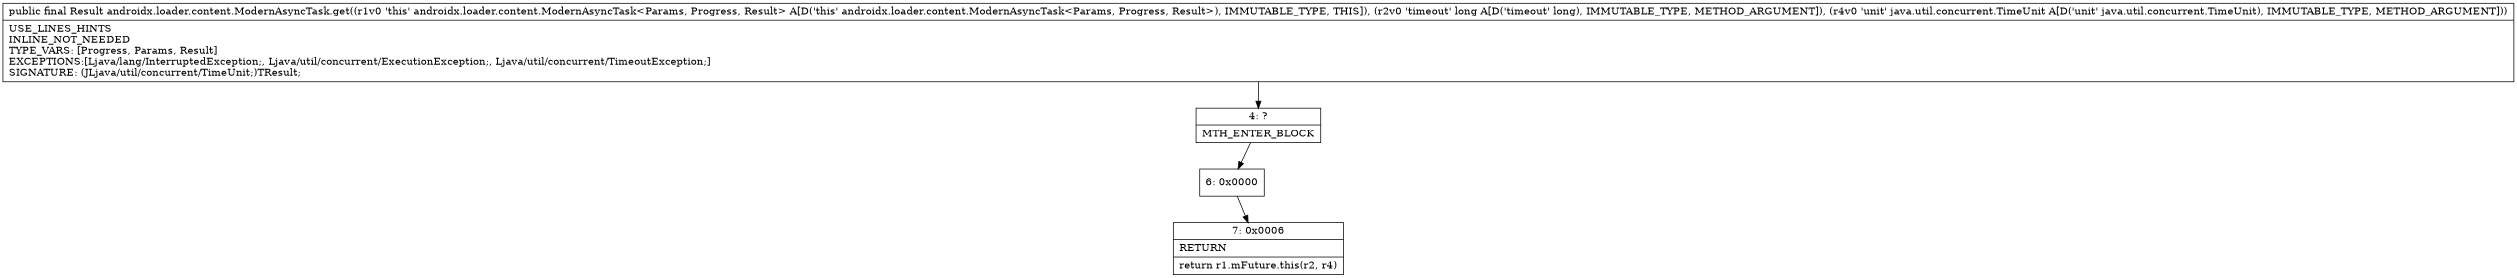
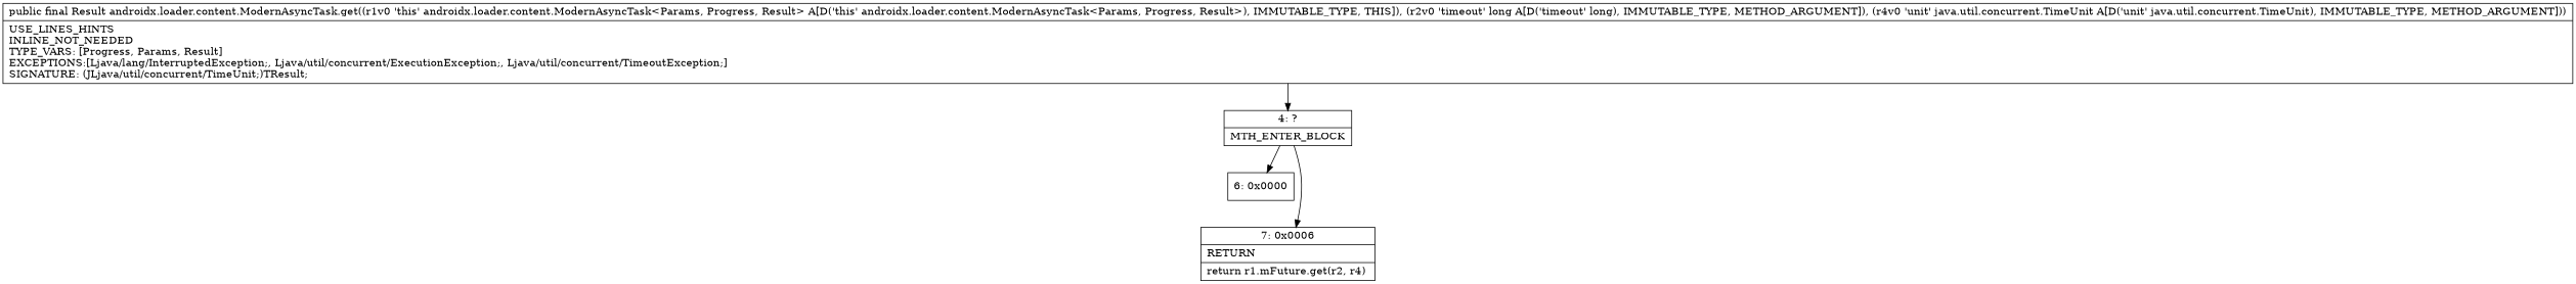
  digraph {
    node [shape=record]
    n1 [label="{4\:\ ?|MTH_ENTER_BLOCK\l}"]
    n2 [label="{6\:\ 0x0000}"]
-   n3 [label="{7\:\ 0x0006|RETURN\l|return r1.mFuture.this(r2, r4)\l}"]
+   n3 [label="{7\:\ 0x0006|RETURN\l|return r1.mFuture.get(r2, r4)\l}"]
    n4 [label="{public final Result androidx.loader.content.ModernAsyncTask.get((r1v0 'this' androidx.loader.content.ModernAsyncTask\<Params, Progress, Result\> A[D('this' androidx.loader.content.ModernAsyncTask\<Params, Progress, Result\>), IMMUTABLE_TYPE, THIS]), (r2v0 'timeout' long A[D('timeout' long), IMMUTABLE_TYPE, METHOD_ARGUMENT]), (r4v0 'unit' java.util.concurrent.TimeUnit A[D('unit' java.util.concurrent.TimeUnit), IMMUTABLE_TYPE, METHOD_ARGUMENT]))  | USE_LINES_HINTS\lINLINE_NOT_NEEDED\lTYPE_VARS: [Progress, Params, Result]\lEXCEPTIONS:[Ljava\/lang\/InterruptedException;, Ljava\/util\/concurrent\/ExecutionException;, Ljava\/util\/concurrent\/TimeoutException;]\lSIGNATURE: (JLjava\/util\/concurrent\/TimeUnit;)TResult;\l}"]
    n1 -> n2
-   n2 -> n3
+   n1 -> n3
    n4 -> n1
  }
